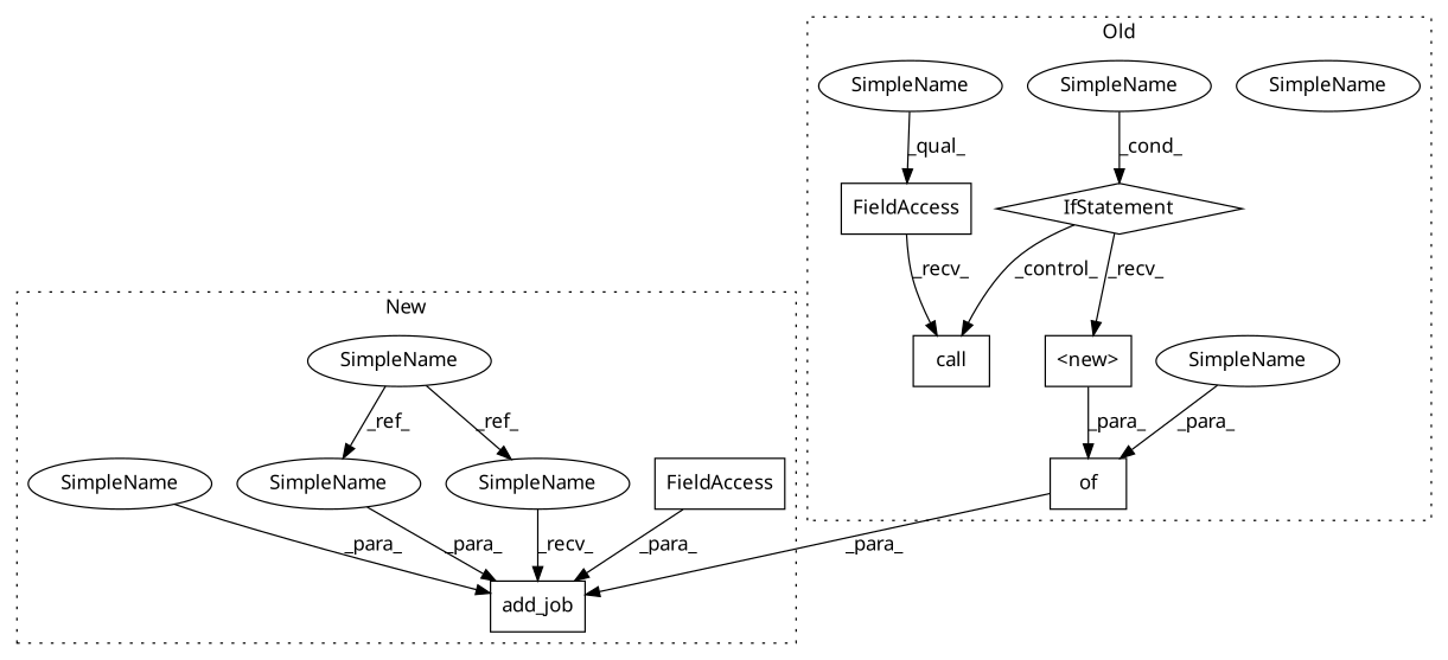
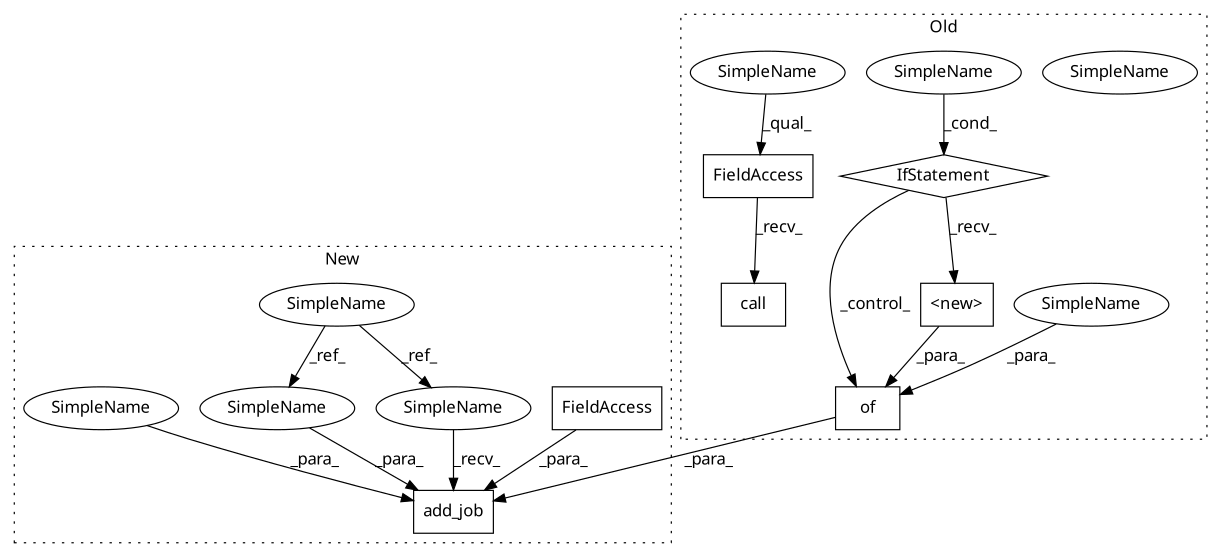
  digraph {
    fontname="Noto Sans"
    node [a=42 fontname="Noto Sans" l=9 s=1958 shape=ellipse]
    edge [fontname="Noto Sans"]
    n1 [a=32 l="3,1" label=of s="1974,2007" shape=box]
    n2 [a=32 l="5,1" label=call s="2036,2071" shape=box]
    n3 [label=SimpleName]
    n4 [a=25 l=3 label=IfStatement s=1967 shape=diamond]
    n5 [a=22 l=13 label=FieldAccess s=2022 shape=box]
    n6 [a=14 l=20 label="<new>" s=1977 shape=box]
    n7 [label=SimpleName s=1998]
    n8 [label=SimpleName]
    n9 [l=4 label=SimpleName s=2022]
    n10 [a=32 l="8,1" label=add_job s="2521,2560" shape=box]
    n11 [a=22 l=16 label=FieldAccess s=2529 shape=box]
    n12 [l=4 label=SimpleName s=2506]
    n13 [l=4 label=SimpleName s=2546]
    n14 [l=4 label=SimpleName s=2516]
    n15 [label=SimpleName s=2551]
    subgraph cluster_1 {
      label=Old
      style=dotted
      n1
      n2
      n3
      n4
      n5
      n6
      n7
      n8
      n9
    }
    subgraph cluster_2 {
      label=New
      style=dotted
      n10
      n11
      n12
      n13
      n14
      n15
    }
    n1 -> n10 [label=_para_]
-   n4 -> n2 [label=_control_]
+   n4 -> n1 [label=_control_]
    n4 -> n6 [label=_recv_]
    n5 -> n2 [label=_recv_]
    n6 -> n1 [label=_para_]
    n7 -> n1 [label=_para_]
    n8 -> n4 [label=_cond_]
    n9 -> n5 [label=_qual_]
    n11 -> n10 [label=_para_]
    n12 -> n13 [label=_ref_]
    n12 -> n14 [label=_ref_]
    n13 -> n10 [label=_para_]
    n14 -> n10 [label=_recv_]
    n15 -> n10 [label=_para_]
  }
